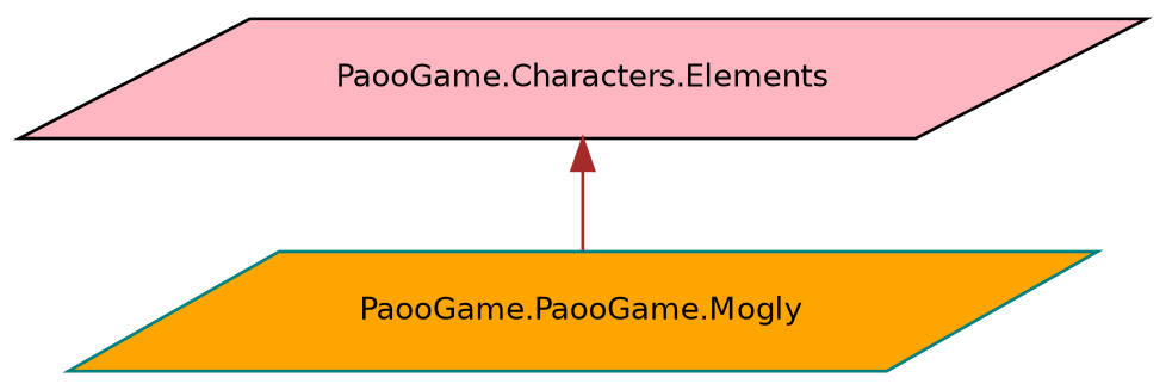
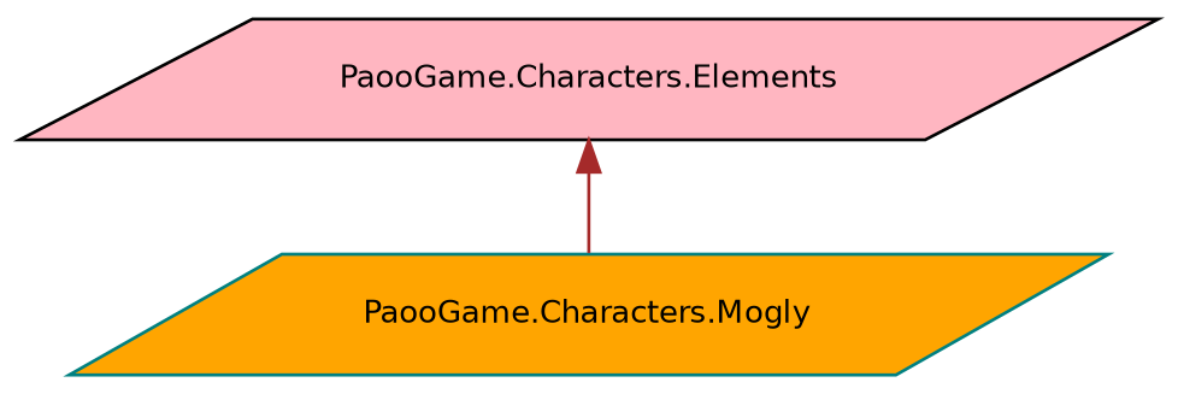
  digraph {
    node [fontname=Helvetica fontsize=10 shape=parallelogram style=filled]
-   n1 [color=teal fillcolor=orange fontcolor=black height=0.2 label="PaooGame.PaooGame.Mogly" width=0.4]
+   n1 [color=teal fillcolor=orange fontcolor=black height=0.2 label="PaooGame.Characters.Mogly" width=0.4]
    n2 [color=black fillcolor=lightpink height=0.2 label="PaooGame.Characters.Elements" width=0.4]
    n2 -> n1 [color=brown dir=back fontname=Helvetica fontsize=10 labelfontname=Helvetica labelfontsize=10 style=solid]
  }
